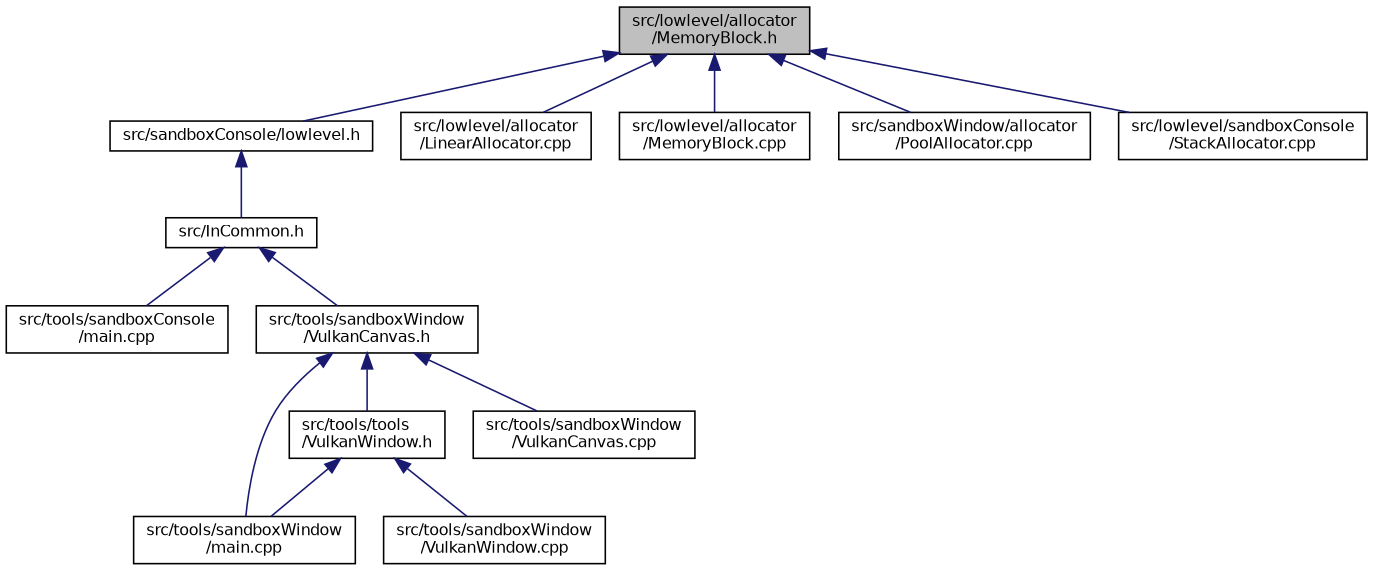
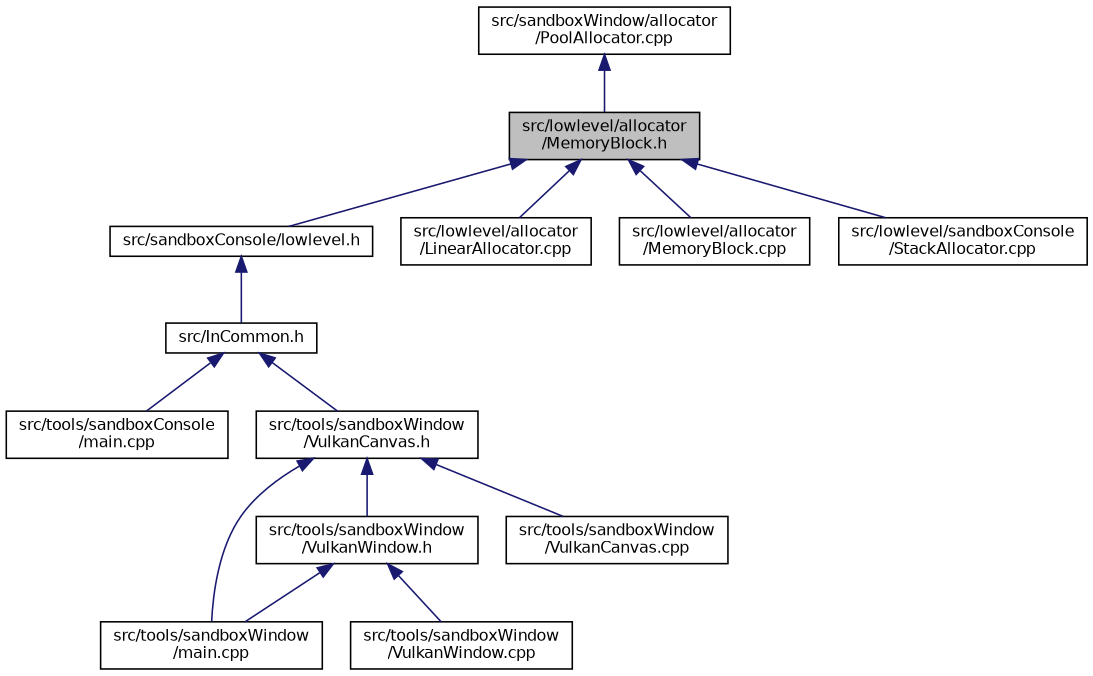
  digraph {
    node [color=black fillcolor=white fontname=Helvetica fontsize=10 shape=record style=filled]
    edge [color=midnightblue dir=back fontname=Helvetica fontsize=10 labelfontname=Helvetica labelfontsize=10 style=solid]
    n1 [fillcolor=grey75 fontcolor=black height=0.2 label="src/lowlevel/allocator\l/MemoryBlock.h" width=0.4]
    n2 [height=0.2 label="src/sandboxConsole/lowlevel.h" width=0.4]
    n3 [height=0.2 label="src/lowlevel/allocator\l/LinearAllocator.cpp" width=0.4]
    n4 [height=0.2 label="src/lowlevel/allocator\l/MemoryBlock.cpp" width=0.4]
    n5 [height=0.2 label="src/sandboxWindow/allocator\l/PoolAllocator.cpp" width=0.4]
    n6 [height=0.2 label="src/lowlevel/sandboxConsole\l/StackAllocator.cpp" width=0.4]
    n7 [height=0.2 label="src/InCommon.h" width=0.4]
    n8 [height=0.2 label="src/tools/sandboxConsole\l/main.cpp" width=0.4]
    n9 [height=0.2 label="src/tools/sandboxWindow\l/VulkanCanvas.h" width=0.4]
    n10 [height=0.2 label="src/tools/sandboxWindow\l/main.cpp" width=0.4]
-   n11 [height=0.2 label="src/tools/tools\l/VulkanWindow.h" width=0.4]
+   n11 [height=0.2 label="src/tools/sandboxWindow\l/VulkanWindow.h" width=0.4]
    n12 [height=0.2 label="src/tools/sandboxWindow\l/VulkanCanvas.cpp" width=0.4]
    n13 [height=0.2 label="src/tools/sandboxWindow\l/VulkanWindow.cpp" width=0.4]
    n1 -> n2
    n1 -> n3
    n1 -> n4
-   n1 -> n5
+   n5 -> n1
    n1 -> n6
    n2 -> n7
    n7 -> n8
    n7 -> n9
    n9 -> n10
    n9 -> n11
    n9 -> n12
    n11 -> n10
    n11 -> n13
  }
